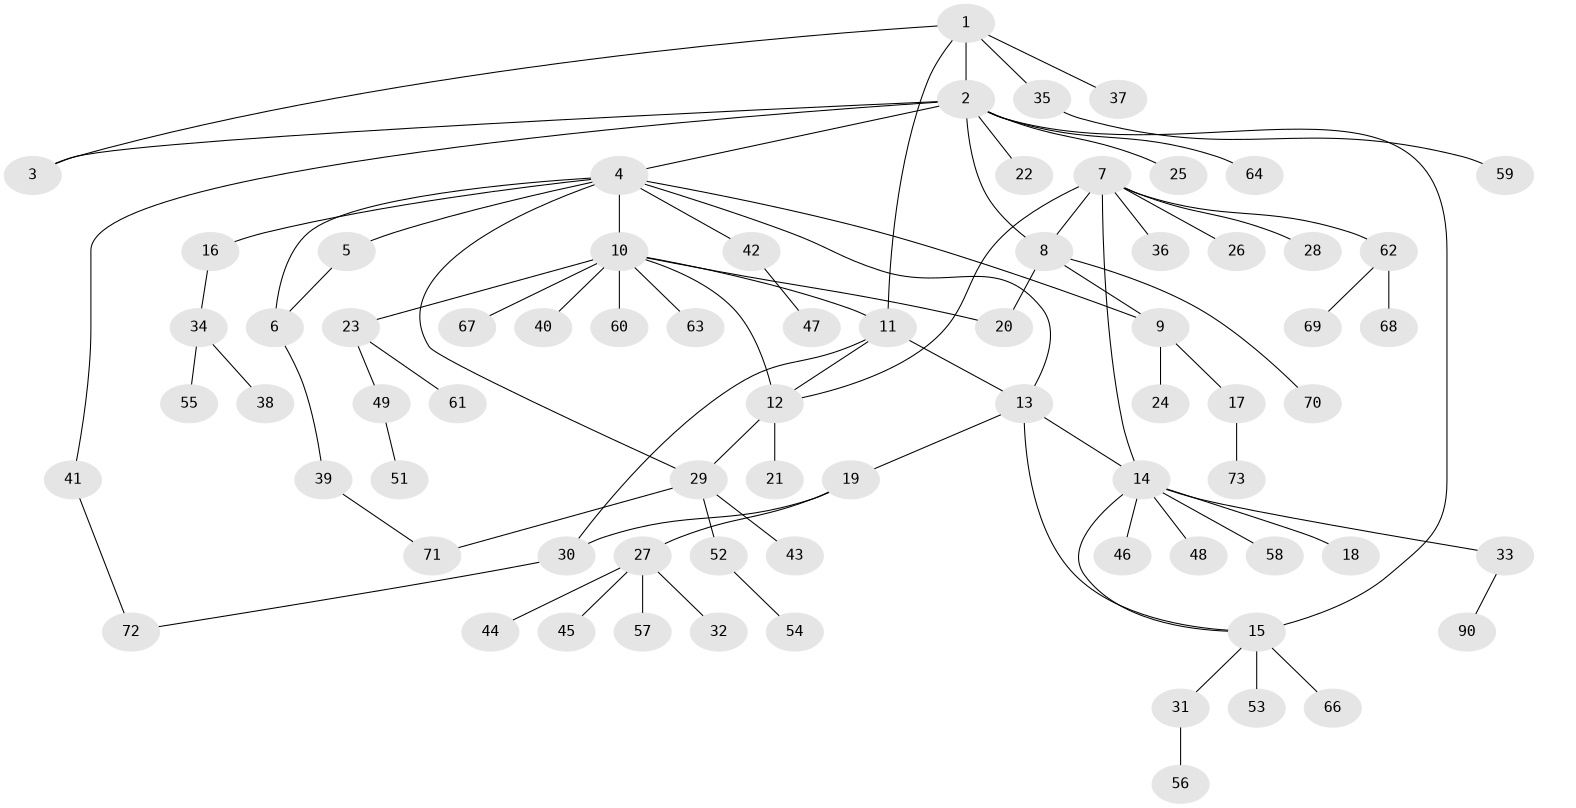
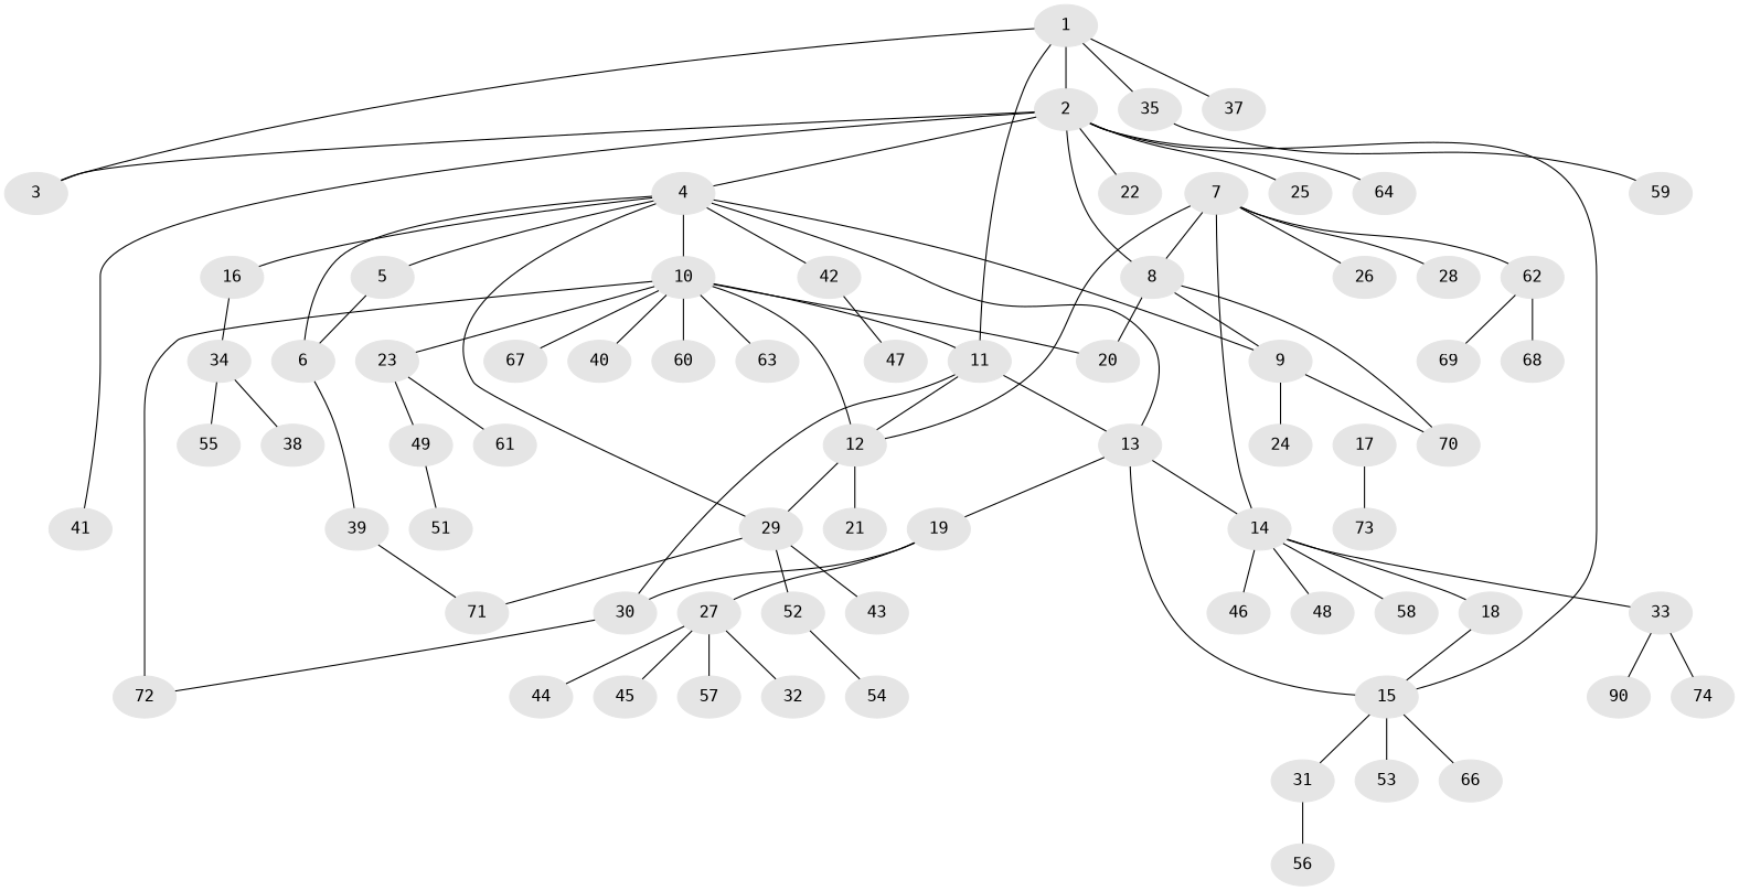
  graph {
    fontname="DejaVu Sans Mono"
    node [color=gray90 fontname="DejaVu Sans Mono" style=filled]
    edge [fontname="DejaVu Sans Mono"]
    1
    2
    3
    11
    35
    37
    4
    8
    15
    22
    25
    41
    64
    13
    12
    30
    59
    5
    6
    9
    10
    16
    29
    42
    20
    70
    31
    53
    66
    39
    17
    24
    23
    40
    60
    63
    67
    72
    14
    19
    34
    43
    52
    71
    47
    7
    26
    28
-   36
    62
    21
    18
    33
    46
    48
    58
    68
    69
    73
    49
    61
    27
    n63 [label=90]
+   74
    56
    38
    55
    32
    44
    45
    57
    51
    54
    1 -- 2
    1 -- 3
    1 -- 11
    1 -- 35
    1 -- 37
    2 -- 3
    2 -- 4
    2 -- 8
    2 -- 15
    2 -- 22
    2 -- 25
    2 -- 41
    2 -- 64
    11 -- 13
    11 -- 12
    11 -- 30
    35 -- 59
    4 -- 13
    4 -- 5
    4 -- 6
    4 -- 9
    4 -- 10
    4 -- 16
    4 -- 29
    4 -- 42
    8 -- 9
    8 -- 20
    8 -- 70
    15 -- 31
    15 -- 53
    15 -- 66
    13 -- 15
    13 -- 14
    13 -- 19
    12 -- 29
    12 -- 21
    30 -- 72
    5 -- 6
    6 -- 39
-   9 -- 17
+   9 -- 70
    9 -- 24
    10 -- 11
    10 -- 12
    10 -- 20
    10 -- 23
    10 -- 40
    10 -- 60
    10 -- 63
    10 -- 67
-   41 -- 72
+   10 -- 72
    16 -- 34
    29 -- 43
    29 -- 52
    29 -- 71
    42 -- 47
    31 -- 56
    39 -- 71
    17 -- 73
    23 -- 49
    23 -- 61
-   14 -- 15
+   18 -- 15
    14 -- 18
    14 -- 33
    14 -- 46
    14 -- 48
    14 -- 58
    19 -- 30
    19 -- 27
    34 -- 38
    34 -- 55
    52 -- 54
    7 -- 8
    7 -- 12
    7 -- 14
    7 -- 26
    7 -- 28
-   7 -- 36
    7 -- 62
    62 -- 68
    62 -- 69
    33 -- n63
+   33 -- 74
    49 -- 51
    27 -- 32
    27 -- 44
    27 -- 45
    27 -- 57
  }
